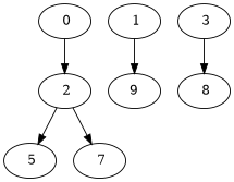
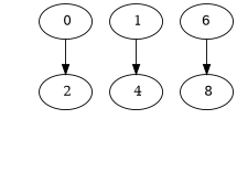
  digraph {
    " 0"
    " 2"
    " 1"
-   " 4" [label=9]
-   " 5"
-   " 7"
-   " 3"
+   " 4"
+   " 3" [label=6]
    " 8"
    " 0" -> " 2"
-   " 2" -> " 5"
-   " 2" -> " 7"
    " 1" -> " 4"
    " 3" -> " 8"
  }
